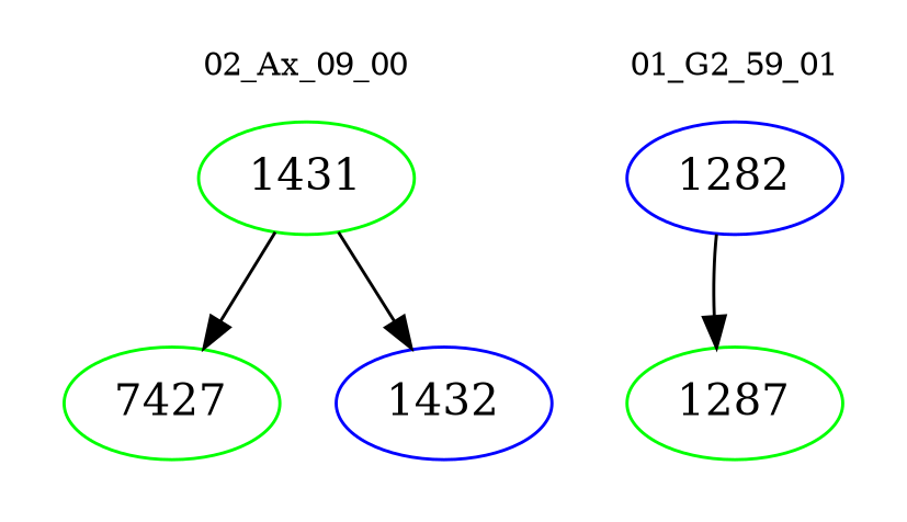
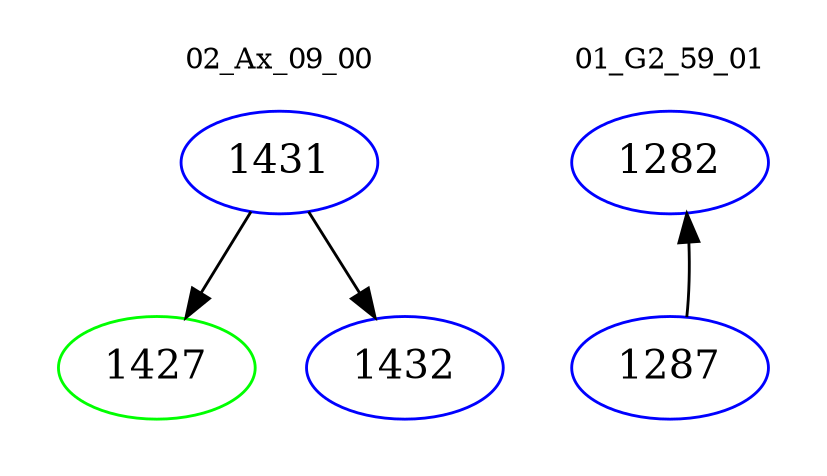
  digraph {
    node [color=blue]
    edge [color=black]
-   n1 [color=green label=1431]
-   n2 [color=green label=7427]
+   n1 [label=1431]
+   n2 [color=green label=1427]
    n3 [label=1432]
    n4 [label=1282]
-   n5 [color=green label=1287]
+   n5 [label=1287]
    subgraph cluster_1 {
      color=white
      fontsize=10
      label="02_Ax_09_00"
      n1
      n2
      n3
    }
    subgraph cluster_2 {
      color=white
      fontsize=10
      label="01_G2_59_01"
      n4
      n5
    }
    n1 -> n2
    n1 -> n3
-   n4 -> n5
+   n5 -> n4
  }
